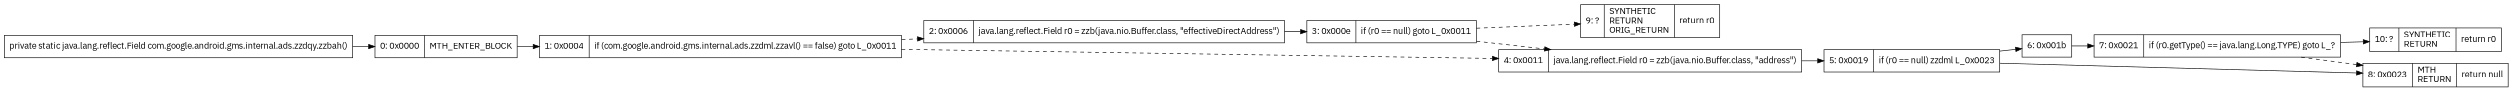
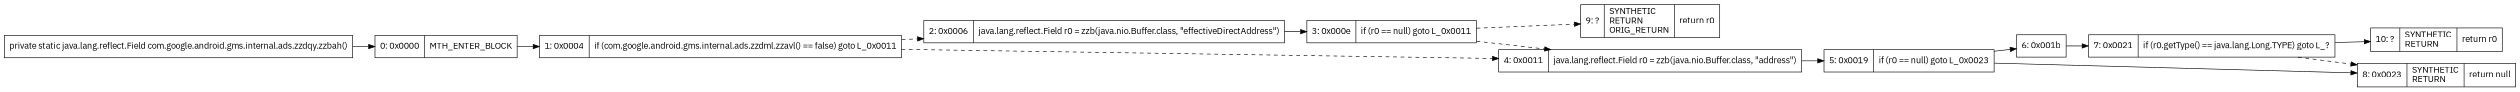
  digraph {
    fontname="IBM Plex Sans"
    rankdir=LR
    node [fontname="IBM Plex Sans" shape=record]
    edge [fontname="IBM Plex Sans"]
    n1 [label="{0\:\ 0x0000|MTH_ENTER_BLOCK\l}"]
    n2 [label="{1\:\ 0x0004|if (com.google.android.gms.internal.ads.zzdml.zzavl() == false) goto L_0x0011\l}"]
    n3 [label="{2\:\ 0x0006|java.lang.reflect.Field r0 = zzb(java.nio.Buffer.class, \"effectiveDirectAddress\")\l}"]
    n4 [label="{4\:\ 0x0011|java.lang.reflect.Field r0 = zzb(java.nio.Buffer.class, \"address\")\l}"]
    n5 [label="{3\:\ 0x000e|if (r0 == null) goto L_0x0011\l}"]
-   n6 [label="{5\:\ 0x0019|if (r0 == null) zzdml L_0x0023\l}"]
+   n6 [label="{5\:\ 0x0019|if (r0 == null) goto L_0x0023\l}"]
    n7 [label="{9\:\ ?|SYNTHETIC\lRETURN\lORIG_RETURN\l|return r0\l}"]
    n8 [label="{6\:\ 0x001b}"]
-   n9 [label="{8\:\ 0x0023|MTH\lRETURN\l|return null\l}"]
+   n9 [label="{8\:\ 0x0023|SYNTHETIC\lRETURN\l|return null\l}"]
    n10 [label="{7\:\ 0x0021|if (r0.getType() == java.lang.Long.TYPE) goto L_?\l}"]
    n11 [label="{10\:\ ?|SYNTHETIC\lRETURN\l|return r0\l}"]
    n12 [label="{private static java.lang.reflect.Field com.google.android.gms.internal.ads.zzdqy.zzbah() }"]
    n1 -> n2
    n2 -> n3 [style=dashed]
    n2 -> n4 [style=dashed]
    n3 -> n5
    n4 -> n6
    n5 -> n4 [style=dashed]
    n5 -> n7 [style=dashed]
    n6 -> n8 [style=solid]
    n6 -> n9
    n8 -> n10
    n10 -> n9 [style=dashed]
    n10 -> n11
    n12 -> n1
  }
